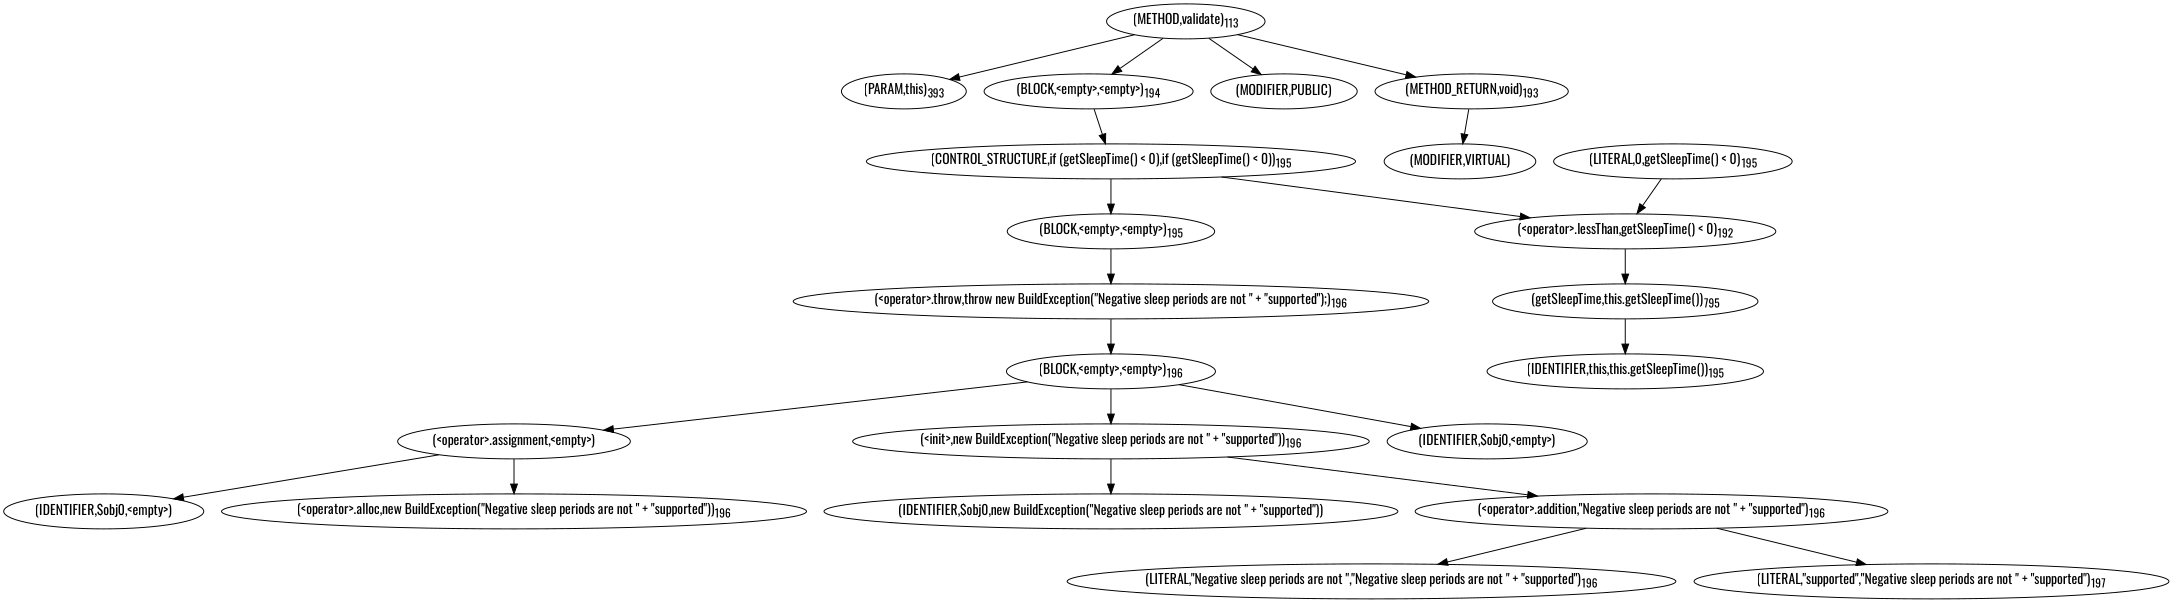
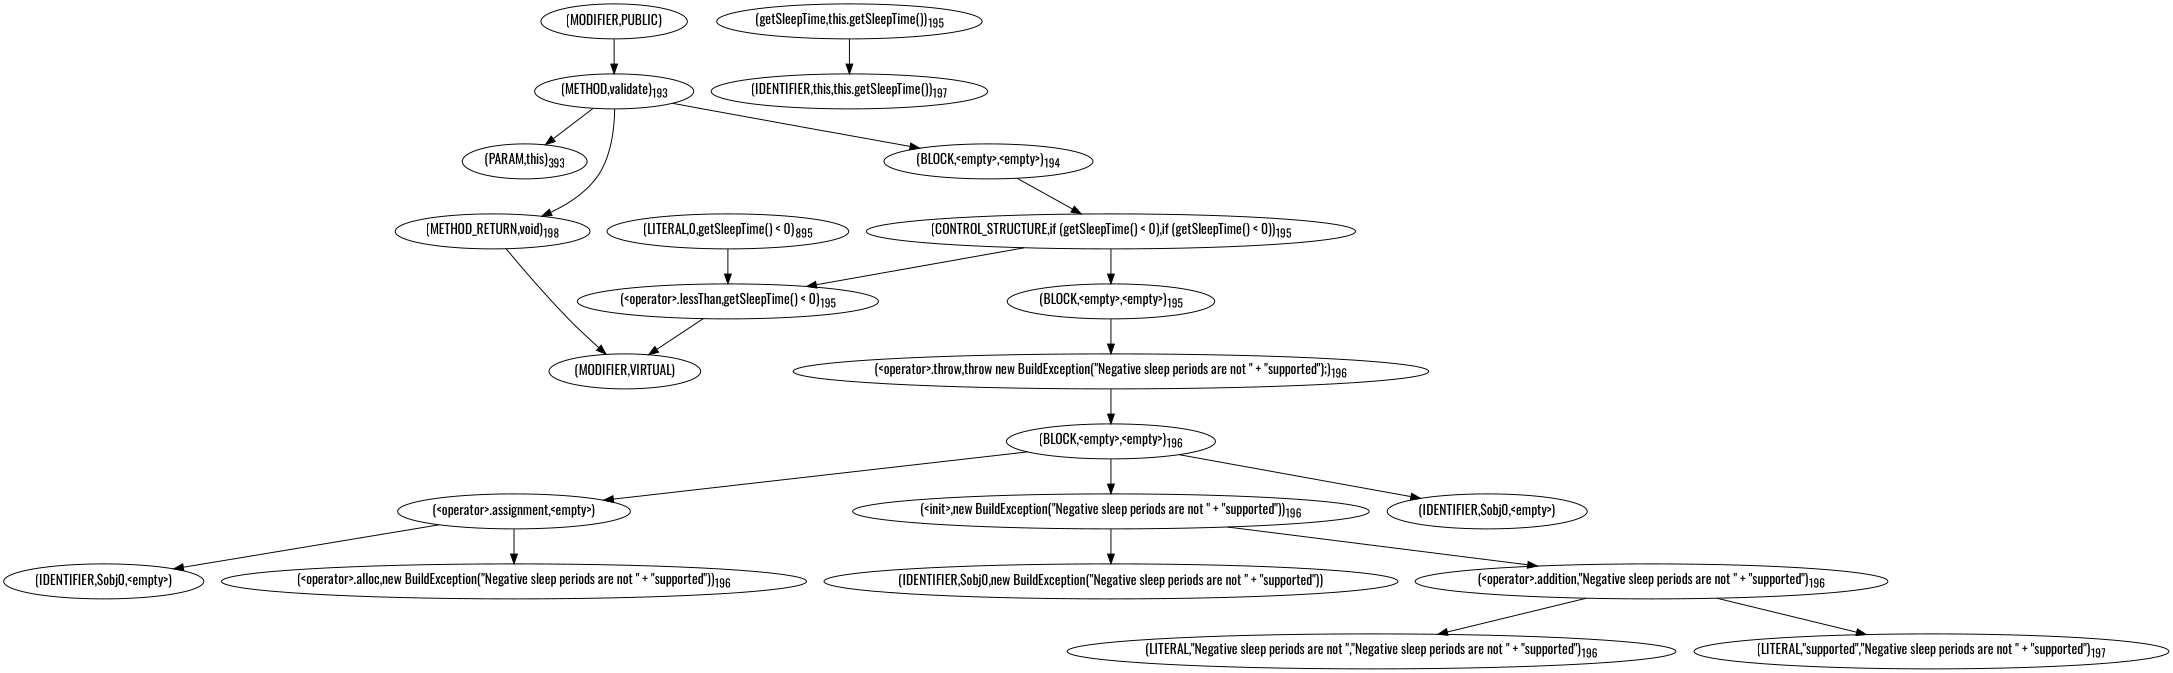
  digraph {
    fontname=Oswald
    node [fontname=Oswald]
    edge [fontname=Oswald]
-   n1 [label=<(METHOD,validate)<SUB>113</SUB>>]
+   n1 [label=<(METHOD,validate)<SUB>193</SUB>>]
    n2 [label=<(PARAM,this)<SUB>393</SUB>>]
    n3 [label=<(BLOCK,&lt;empty&gt;,&lt;empty&gt;)<SUB>194</SUB>>]
    n4 [label=<(MODIFIER,PUBLIC)>]
-   n5 [label=<(METHOD_RETURN,void)<SUB>193</SUB>>]
+   n5 [label=<(METHOD_RETURN,void)<SUB>198</SUB>>]
    n6 [label=<(CONTROL_STRUCTURE,if (getSleepTime() &lt; 0),if (getSleepTime() &lt; 0))<SUB>195</SUB>>]
    n7 [label=<(MODIFIER,VIRTUAL)>]
-   n8 [label=<(&lt;operator&gt;.lessThan,getSleepTime() &lt; 0)<SUB>192</SUB>>]
+   n8 [label=<(&lt;operator&gt;.lessThan,getSleepTime() &lt; 0)<SUB>195</SUB>>]
    n9 [label=<(BLOCK,&lt;empty&gt;,&lt;empty&gt;)<SUB>195</SUB>>]
-   n10 [label=<(getSleepTime,this.getSleepTime())<SUB>795</SUB>>]
+   n10 [label=<(getSleepTime,this.getSleepTime())<SUB>195</SUB>>]
    n11 [label=<(&lt;operator&gt;.throw,throw new BuildException(&quot;Negative sleep periods are not &quot; + &quot;supported&quot;);)<SUB>196</SUB>>]
-   n12 [label=<(IDENTIFIER,this,this.getSleepTime())<SUB>195</SUB>>]
-   n13 [label=<(LITERAL,0,getSleepTime() &lt; 0)<SUB>195</SUB>>]
+   n12 [label=<(IDENTIFIER,this,this.getSleepTime())<SUB>197</SUB>>]
+   n13 [label=<(LITERAL,0,getSleepTime() &lt; 0)<SUB>895</SUB>>]
    n14 [label=<(BLOCK,&lt;empty&gt;,&lt;empty&gt;)<SUB>196</SUB>>]
    n15 [label=<(&lt;operator&gt;.assignment,&lt;empty&gt;)>]
    n16 [label=<(&lt;init&gt;,new BuildException(&quot;Negative sleep periods are not &quot; + &quot;supported&quot;))<SUB>196</SUB>>]
    n17 [label=<(IDENTIFIER,$obj0,&lt;empty&gt;)>]
    n18 [label=<(IDENTIFIER,$obj0,&lt;empty&gt;)>]
    n19 [label=<(&lt;operator&gt;.alloc,new BuildException(&quot;Negative sleep periods are not &quot; + &quot;supported&quot;))<SUB>196</SUB>>]
    n20 [label=<(IDENTIFIER,$obj0,new BuildException(&quot;Negative sleep periods are not &quot; + &quot;supported&quot;))>]
    n21 [label=<(&lt;operator&gt;.addition,&quot;Negative sleep periods are not &quot; + &quot;supported&quot;)<SUB>196</SUB>>]
    n22 [label=<(LITERAL,&quot;Negative sleep periods are not &quot;,&quot;Negative sleep periods are not &quot; + &quot;supported&quot;)<SUB>196</SUB>>]
    n23 [label=<(LITERAL,&quot;supported&quot;,&quot;Negative sleep periods are not &quot; + &quot;supported&quot;)<SUB>197</SUB>>]
    n1 -> n2
    n1 -> n3
-   n1 -> n4
+   n4 -> n1
    n1 -> n5
    n3 -> n6
    n5 -> n7
    n6 -> n8
    n6 -> n9
-   n8 -> n10
+   n8 -> n7
    n9 -> n11
    n10 -> n12
    n11 -> n14
    n13 -> n8
    n14 -> n15
    n14 -> n16
    n14 -> n17
    n15 -> n18
    n15 -> n19
    n16 -> n20
    n16 -> n21
    n21 -> n22
    n21 -> n23
  }
